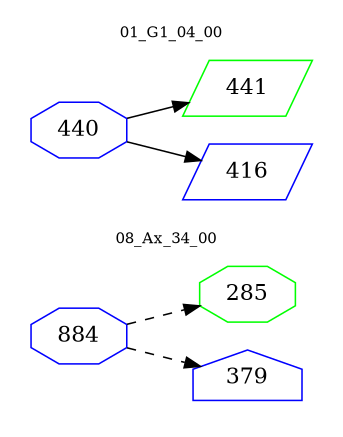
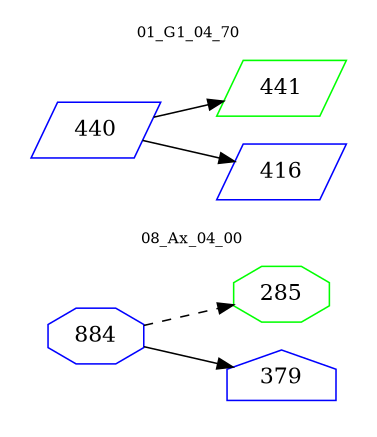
  digraph {
    rankdir=LR
    node [color=blue shape=parallelogram]
    edge [color=black style=dashed]
    n1 [label=884 shape=octagon]
    n2 [label=379 shape=house]
    n3 [color=green label=285 shape=octagon]
-   n4 [label=440 shape=octagon]
+   n4 [label=440]
    n5 [label=416]
    n6 [color=green label=441]
    subgraph cluster_1 {
      color=white
      fontsize=10
-     label="08_Ax_34_00"
+     label="08_Ax_04_00"
      n1
      n2
      n3
    }
    subgraph cluster_2 {
      color=white
      fontsize=10
-     label="01_G1_04_00"
+     label="01_G1_04_70"
      n4
      n5
      n6
    }
-   n1 -> n2
+   n1 -> n2 [style=solid]
    n1 -> n3
    n4 -> n5 [style=solid]
    n4 -> n6 [style=solid]
  }
